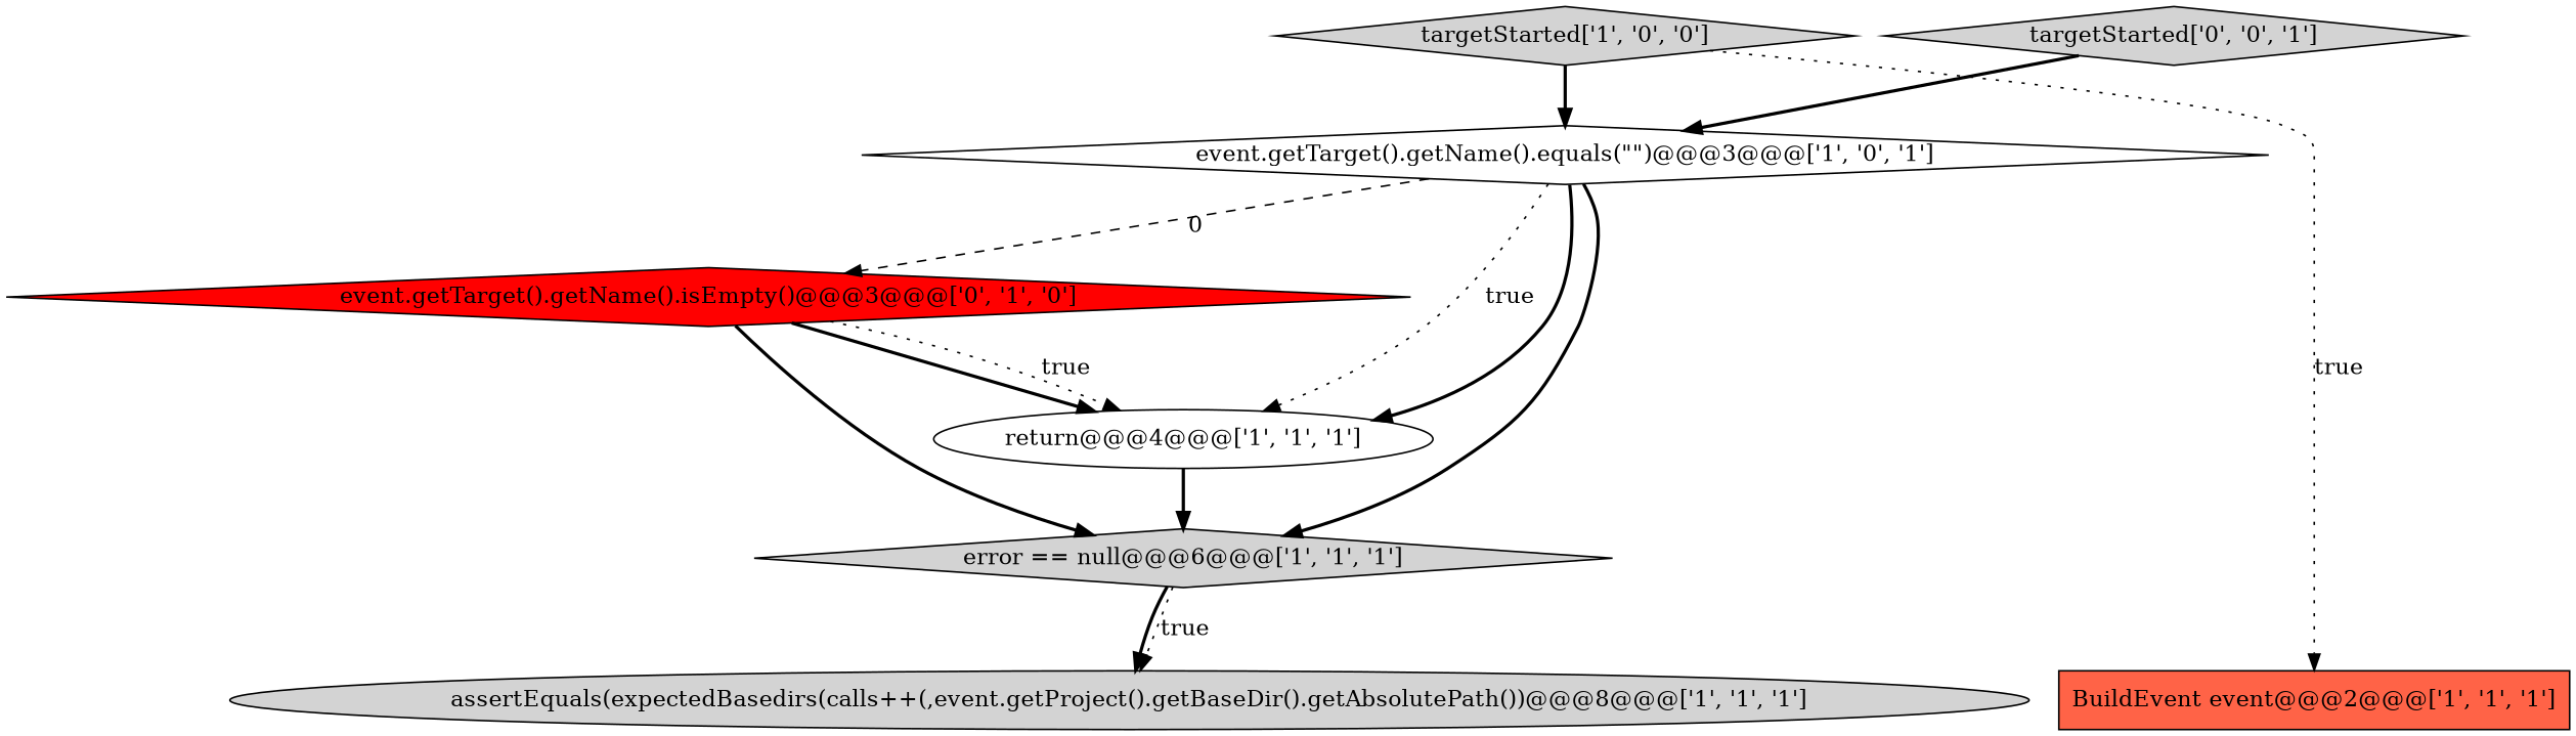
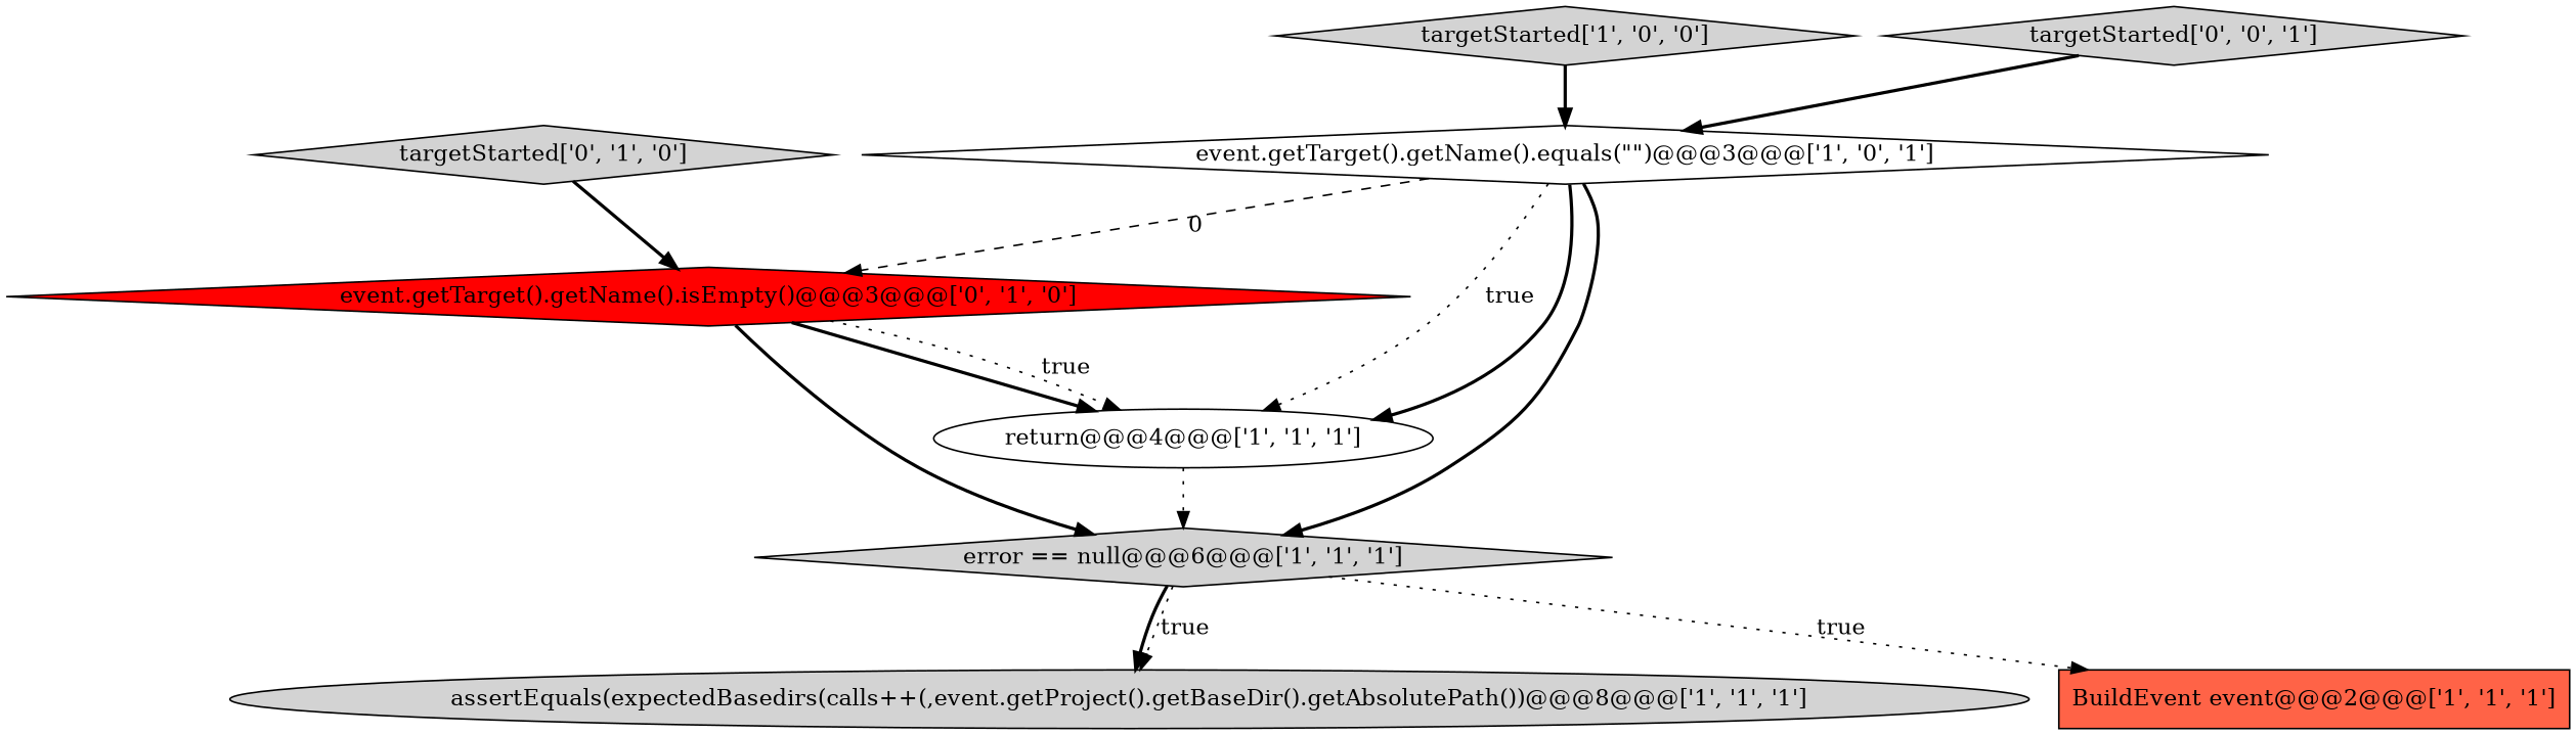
  digraph {
    node [fillcolor=lightgray shape=diamond style=filled]
    edge [style=bold]
    n1 [label="error == null@@@6@@@['1', '1', '1']"]
    n2 [label="assertEquals(expectedBasedirs(calls++(,event.getProject().getBaseDir().getAbsolutePath())@@@8@@@['1', '1', '1']" shape=ellipse]
+   n3 [label="targetStarted['0', '1', '0']"]
    n4 [fillcolor=red label="event.getTarget().getName().isEmpty()@@@3@@@['0', '1', '0']"]
    n5 [fillcolor=tomato label="BuildEvent event@@@2@@@['1', '1', '1']" shape=box]
    n6 [fillcolor=white label="return@@@4@@@['1', '1', '1']" shape=ellipse]
    n7 [label="targetStarted['1', '0', '0']"]
    n8 [fillcolor=white label="event.getTarget().getName().equals(\"\")@@@3@@@['1', '0', '1']"]
    n9 [label="targetStarted['0', '0', '1']"]
    n1 -> n2
    n1 -> n2 [label=true style=dotted]
+   n3 -> n4
    n4 -> n1
    n4 -> n6
    n4 -> n6 [label=true style=dotted]
-   n6 -> n1
-   n7 -> n5 [label=true style=dotted]
+   n6 -> n1 [style=dotted]
+   n1 -> n5 [label=true style=dotted]
    n7 -> n8
    n8 -> n1
    n8 -> n4 [label=0 style=dashed]
    n8 -> n6 [label=true style=dotted]
    n8 -> n6
    n9 -> n8
  }
